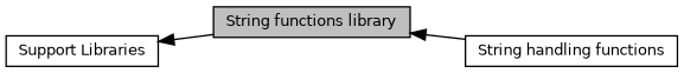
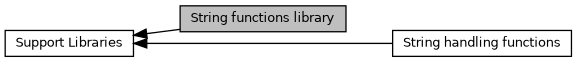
  digraph {
    rankdir=LR
    node [color=black fillcolor=white fontname=Helvetica fontsize=10 shape=record style=filled]
    edge [dir=back fontname=Helvetica fontsize=10 labelfontname=Helvetica labelfontsize=10 shape=plaintext style=solid]
    n1 [height=0.2 label="Support Libraries" width=0.4]
    n2 [fillcolor=grey75 fontcolor=black height=0.2 label="String functions library" width=0.4]
    n3 [height=0.2 label="String handling functions" width=0.4]
    n1 -> n2
-   n2 -> n3
+   n1 -> n3
  }
